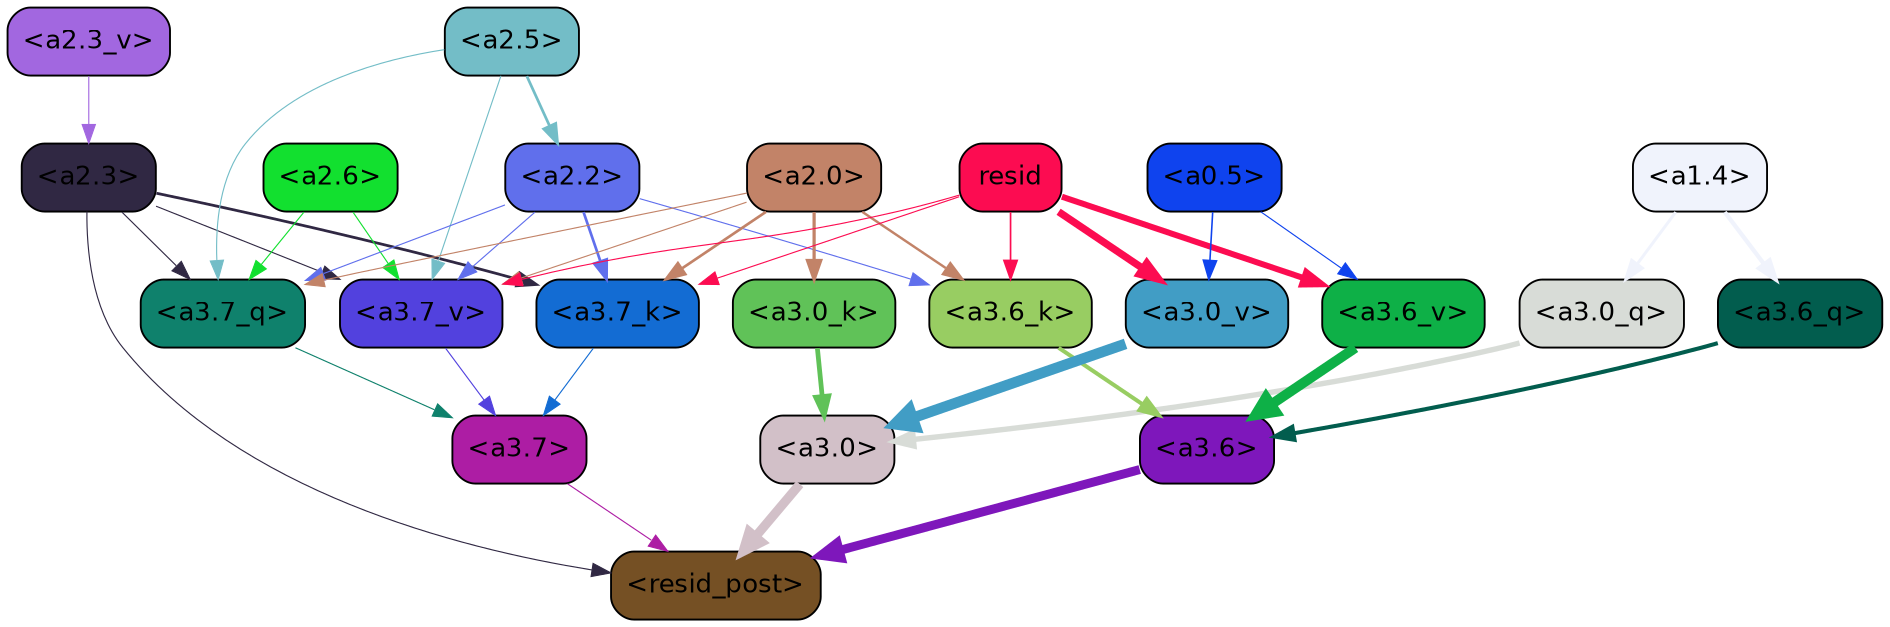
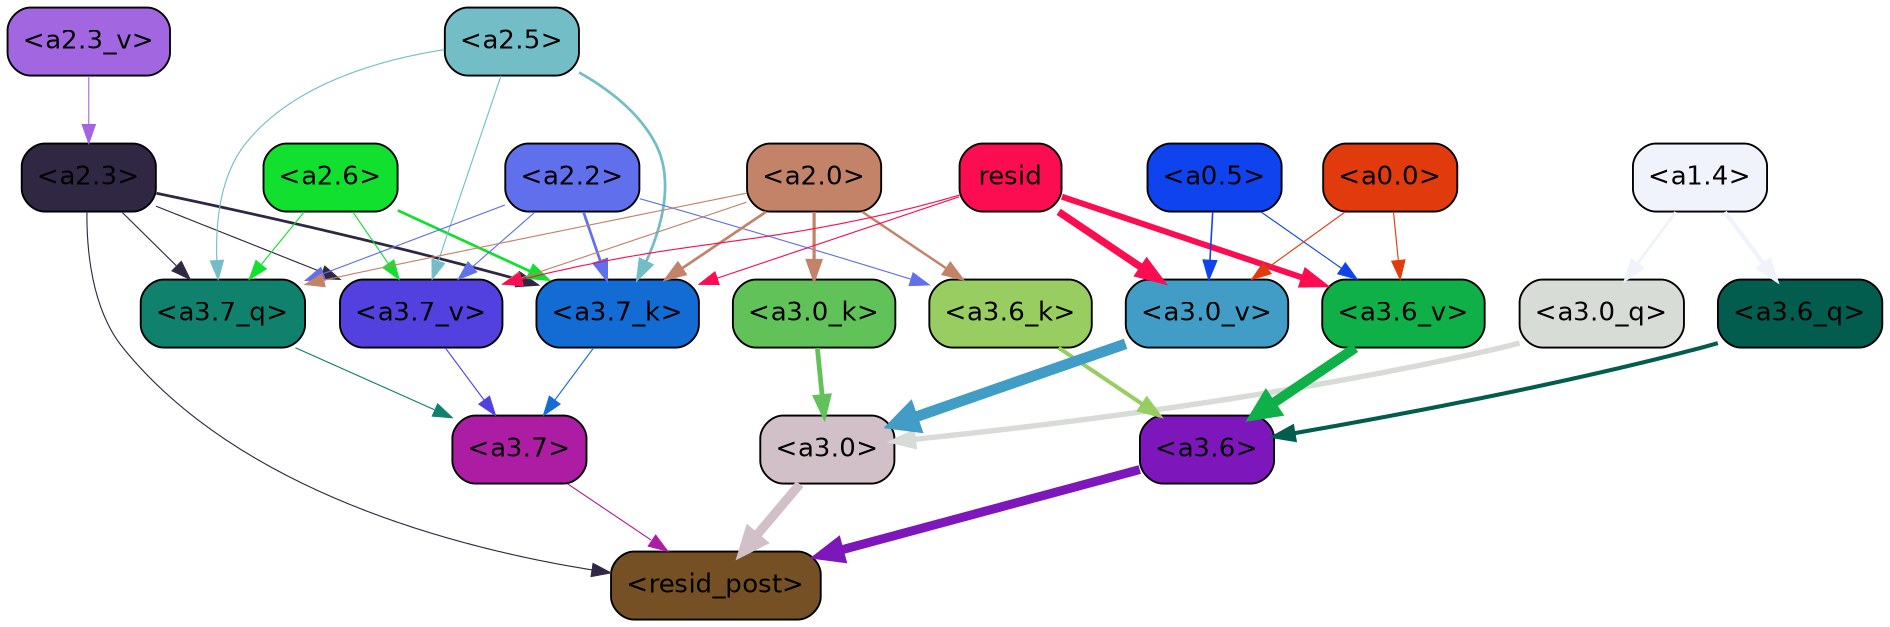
  strict digraph {
    splines=true
    node [color=black fontname=Helvetica shape=box style="filled, rounded"]
    edge [color="#c28368" penwidth=0.6]
    "<a3.7>" [fillcolor="#ad1da4"]
    "<resid_post>" [fillcolor="#755024"]
    "<a3.6>" [fillcolor="#7e17bb"]
    "<a3.0>" [fillcolor="#d2c0c8"]
    "<a2.3>" [fillcolor="#302843"]
    "<a3.7_q>" [fillcolor="#0f816c"]
    "<a3.7_k>" [fillcolor="#136cd3"]
    "<a3.7_v>" [fillcolor="#5241de"]
    "<a3.6_q>" [fillcolor="#025d4e"]
    "<a3.0_q>" [fillcolor="#d8dcd7"]
    "<a3.6_k>" [fillcolor="#98cd62"]
    "<a3.0_k>" [fillcolor="#60c258"]
    "<a3.6_v>" [fillcolor="#0eb047"]
    "<a3.0_v>" [fillcolor="#419dc5"]
    "<a2.6>" [fillcolor="#12e02f"]
    "<a2.5>" [fillcolor="#73bdc7"]
    "<a2.2>" [fillcolor="#606fec"]
    "<a2.0>" [fillcolor="#c28368"]
    "<a1.4>" [fillcolor="#f0f3fc"]
    n20 [fillcolor="#fc0c51" label=resid]
    "<a0.5>" [fillcolor="#0f43ee"]
+   "<a0.0>" [fillcolor="#e13a0c"]
    "<a2.3_v>" [fillcolor="#a267e0"]
    "<a3.7>" -> "<resid_post>" [color="#ad1da4"]
    "<a3.6>" -> "<resid_post>" [color="#7e17bb" penwidth=4.746312499046326]
    "<a3.0>" -> "<resid_post>" [color="#d2c0c8" penwidth=4.896343111991882]
    "<a2.3>" -> "<resid_post>" [color="#302843"]
    "<a2.3>" -> "<a3.7_q>" [color="#302843"]
    "<a2.3>" -> "<a3.7_k>" [color="#302843" penwidth=1.467104621231556]
    "<a2.3>" -> "<a3.7_v>" [color="#302843"]
    "<a3.7_q>" -> "<a3.7>" [color="#0f816c"]
    "<a3.7_k>" -> "<a3.7>" [color="#136cd3"]
    "<a3.7_v>" -> "<a3.7>" [color="#5241de"]
    "<a3.6_q>" -> "<a3.6>" [color="#025d4e" penwidth=2.160832464694977]
    "<a3.0_q>" -> "<a3.0>" [color="#d8dcd7" penwidth=2.870753765106201]
    "<a3.6_k>" -> "<a3.6>" [color="#98cd62" penwidth=2.13908451795578]
    "<a3.0_k>" -> "<a3.0>" [color="#60c258" penwidth=2.520303964614868]
    "<a3.6_v>" -> "<a3.6>" [color="#0eb047" penwidth=5.297133803367615]
    "<a3.0_v>" -> "<a3.0>" [color="#419dc5" penwidth=5.680712580680847]
    "<a2.6>" -> "<a3.7_q>" [color="#12e02f"]
+   "<a2.6>" -> "<a3.7_k>" [color="#12e02f" penwidth=1.4453159049153328]
    "<a2.6>" -> "<a3.7_v>" [color="#12e02f"]
    "<a2.5>" -> "<a3.7_q>" [color="#73bdc7"]
-   "<a2.5>" -> "<a2.2>" [color="#73bdc7" penwidth=1.4526091292500496]
+   "<a2.5>" -> "<a3.7_k>" [color="#73bdc7" penwidth=1.4526091292500496]
    "<a2.5>" -> "<a3.7_v>" [color="#73bdc7"]
    "<a2.2>" -> "<a3.7_q>" [color="#606fec"]
    "<a2.2>" -> "<a3.7_k>" [color="#606fec" penwidth=1.4310357049107552]
    "<a2.2>" -> "<a3.7_v>" [color="#606fec"]
    "<a2.2>" -> "<a3.6_k>" [color="#606fec"]
    "<a2.0>" -> "<a3.7_q>"
    "<a2.0>" -> "<a3.7_k>" [penwidth=1.4314699843525887]
    "<a2.0>" -> "<a3.7_v>"
    "<a2.0>" -> "<a3.6_k>" [penwidth=1.2950235605239868]
    "<a2.0>" -> "<a3.0_k>" [penwidth=1.712992787361145]
    "<a1.4>" -> "<a3.6_q>" [color="#f0f3fc" penwidth=2.2719132900238037]
    "<a1.4>" -> "<a3.0_q>" [color="#f0f3fc" penwidth=1.5932877659797668]
    n20 -> "<a3.7_k>" [color="#fc0c51"]
    n20 -> "<a3.7_v>" [color="#fc0c51"]
-   n20 -> "<a3.6_k>" [color="#fc0c51" penwidth=0.891706109046936]
    n20 -> "<a3.6_v>" [color="#fc0c51" penwidth=3.1766927242279053]
    n20 -> "<a3.0_v>" [color="#fc0c51" penwidth=3.9005755856633186]
    "<a0.5>" -> "<a3.6_v>" [color="#0f43ee"]
    "<a0.5>" -> "<a3.0_v>" [color="#0f43ee" penwidth=0.8493617177009583]
+   "<a0.0>" -> "<a3.6_v>" [color="#e13a0c"]
+   "<a0.0>" -> "<a3.0_v>" [color="#e13a0c"]
    "<a2.3_v>" -> "<a2.3>" [color="#a267e0"]
  }
